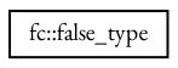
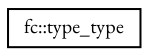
  digraph {
    rankdir=LR
    fontname="EB Garamond"
-   n1 [color=black fillcolor=white fontname="EB Garamond" fontsize=10 height=0.2 label="fc::false_type" shape=record style=filled width=0.4]
+   n1 [color=black fillcolor=white fontname="EB Garamond" fontsize=10 height=0.2 label="fc::type_type" shape=record style=filled width=0.4]
  }
